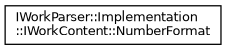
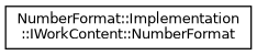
  digraph {
    rankdir=LR
-   n1 [color=black fillcolor=white fontname=Helvetica fontsize=10 height=0.2 label="IWorkParser::Implementation\l::IWorkContent::NumberFormat" shape=record style=filled width=0.4]
+   n1 [color=black fillcolor=white fontname=Helvetica fontsize=10 height=0.2 label="NumberFormat::Implementation\l::IWorkContent::NumberFormat" shape=record style=filled width=0.4]
  }
